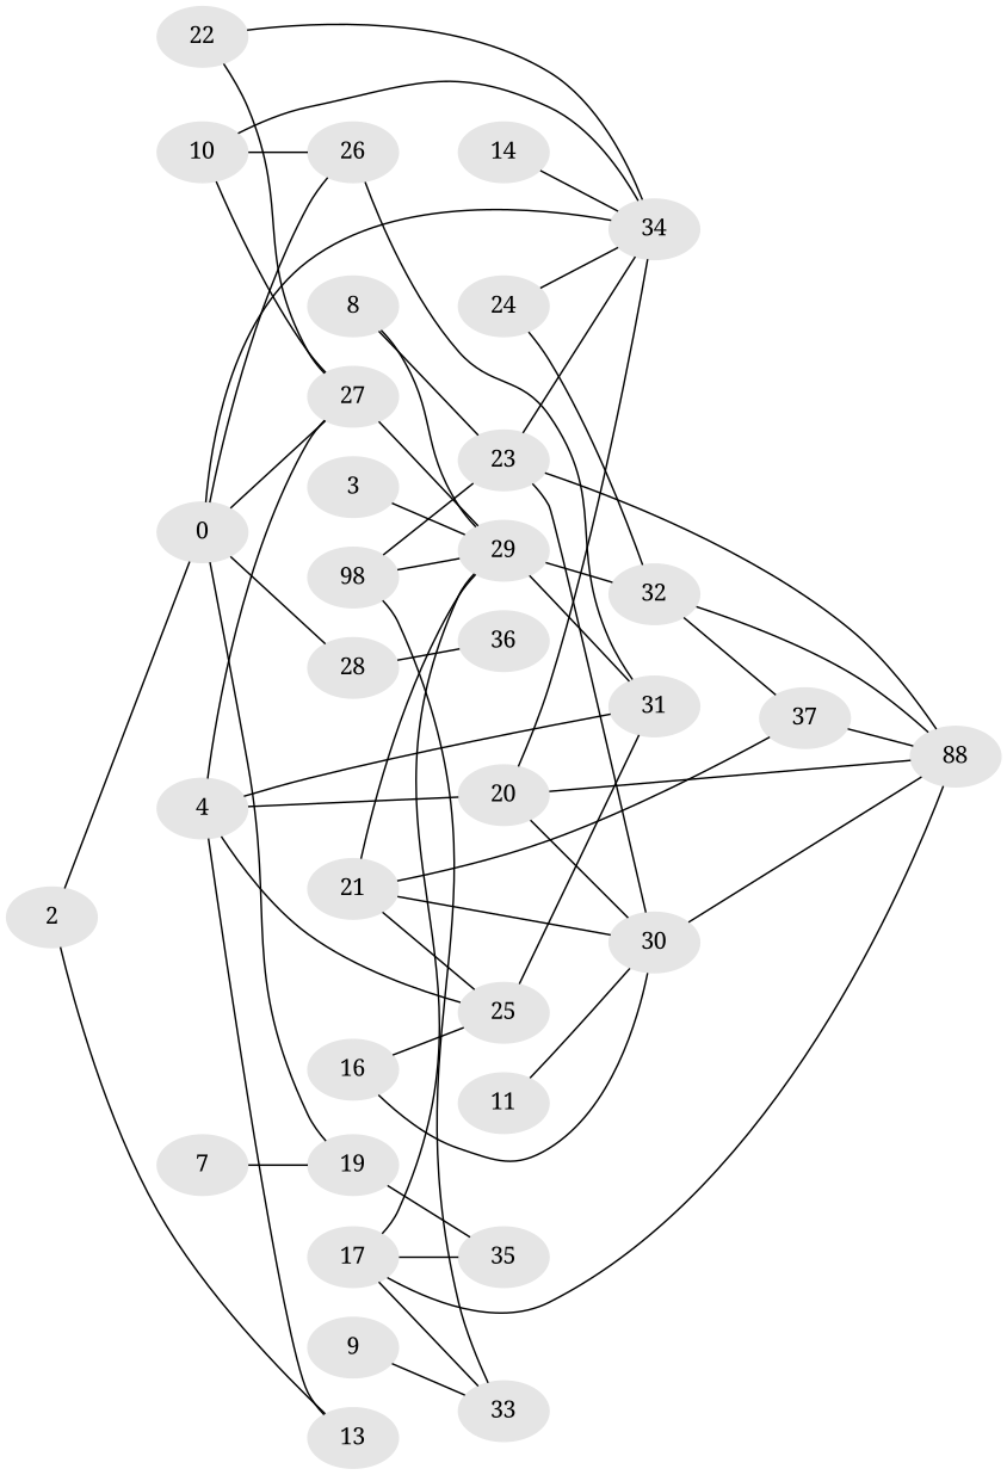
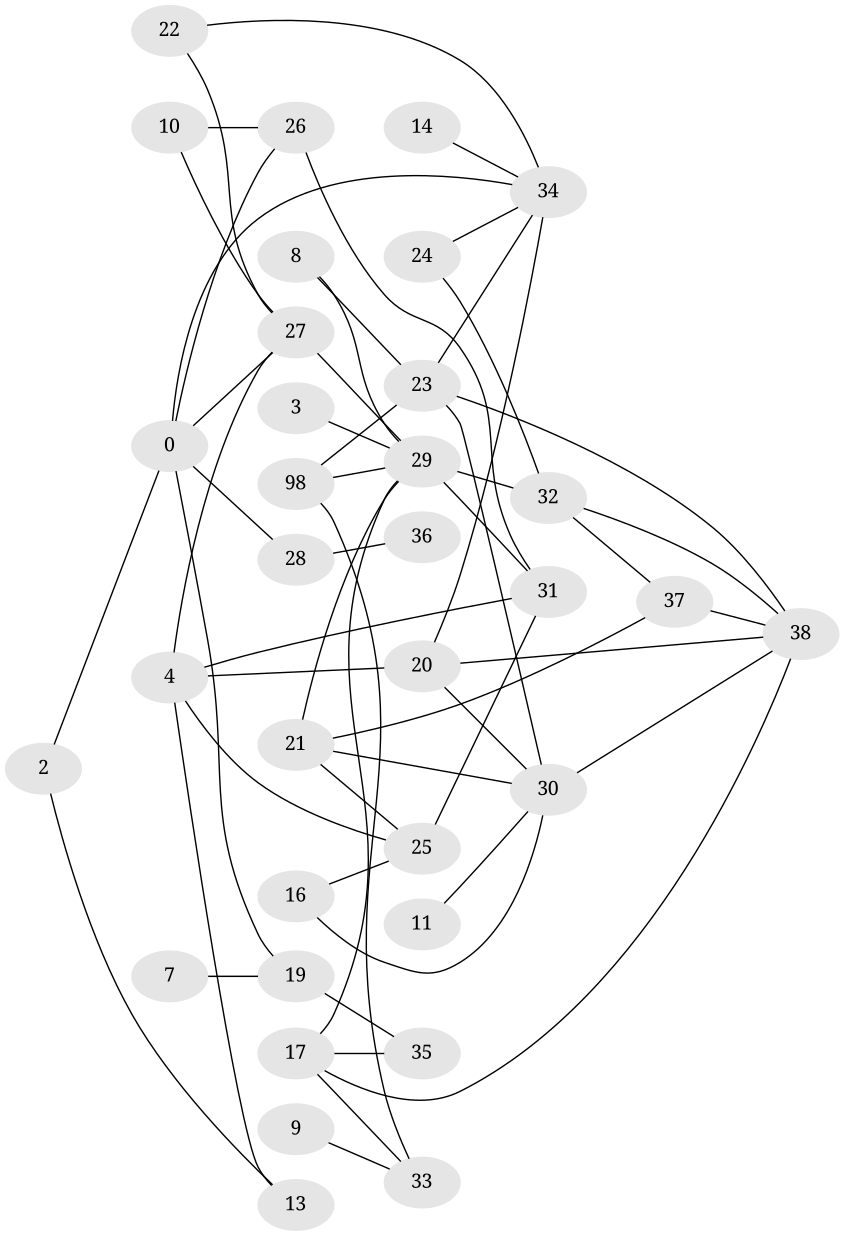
  graph {
    fontname="Noto Serif"
    rankdir=LR
    node [color=gray90 fontname="Noto Serif" style=filled]
    edge [fontname="Noto Serif" weight=1.0]
    n1 [label=0]
    2
    13
    27
    19
    26
    28
    34
    3
    29
    31
    32
    4
    20
    25
    30
-   38 [label=88]
+   38
    35
    36
    7
    8
    23
    9
    33
    10
    11
    14
    16
    17
    n30 [label=98]
    21
    37
    22
    24
    n1 -- 27
    n1 -- 19
    n1 -- 26
    n1 -- 28
    n1 -- 34
    2 -- n1
    2 -- 13
    27 -- 29
    19 -- 35
    26 -- 31
    28 -- 36
    3 -- 29
    29 -- 31
    29 -- 32
    32 -- 38
    32 -- 37
    4 -- 13
    4 -- 27
    4 -- 31
    4 -- 20
    4 -- 25
    20 -- 34
    20 -- 30 [weight=2.0]
    20 -- 38
    25 -- 31
    30 -- 38
    7 -- 19
    8 -- 29
    8 -- 23
    23 -- 34
    23 -- 30
    23 -- 38
    9 -- 33
    10 -- 27
    10 -- 26
-   10 -- 34
    11 -- 30
    14 -- 34
    16 -- 25
    16 -- 30
    17 -- 29
    17 -- 38
    17 -- 35
    17 -- 33
    n30 -- 29
    n30 -- 23
    n30 -- 33
    21 -- 29
    21 -- 25
    21 -- 30
    21 -- 37
    37 -- 38
    22 -- 27
    22 -- 34
    24 -- 34
    24 -- 32
  }
